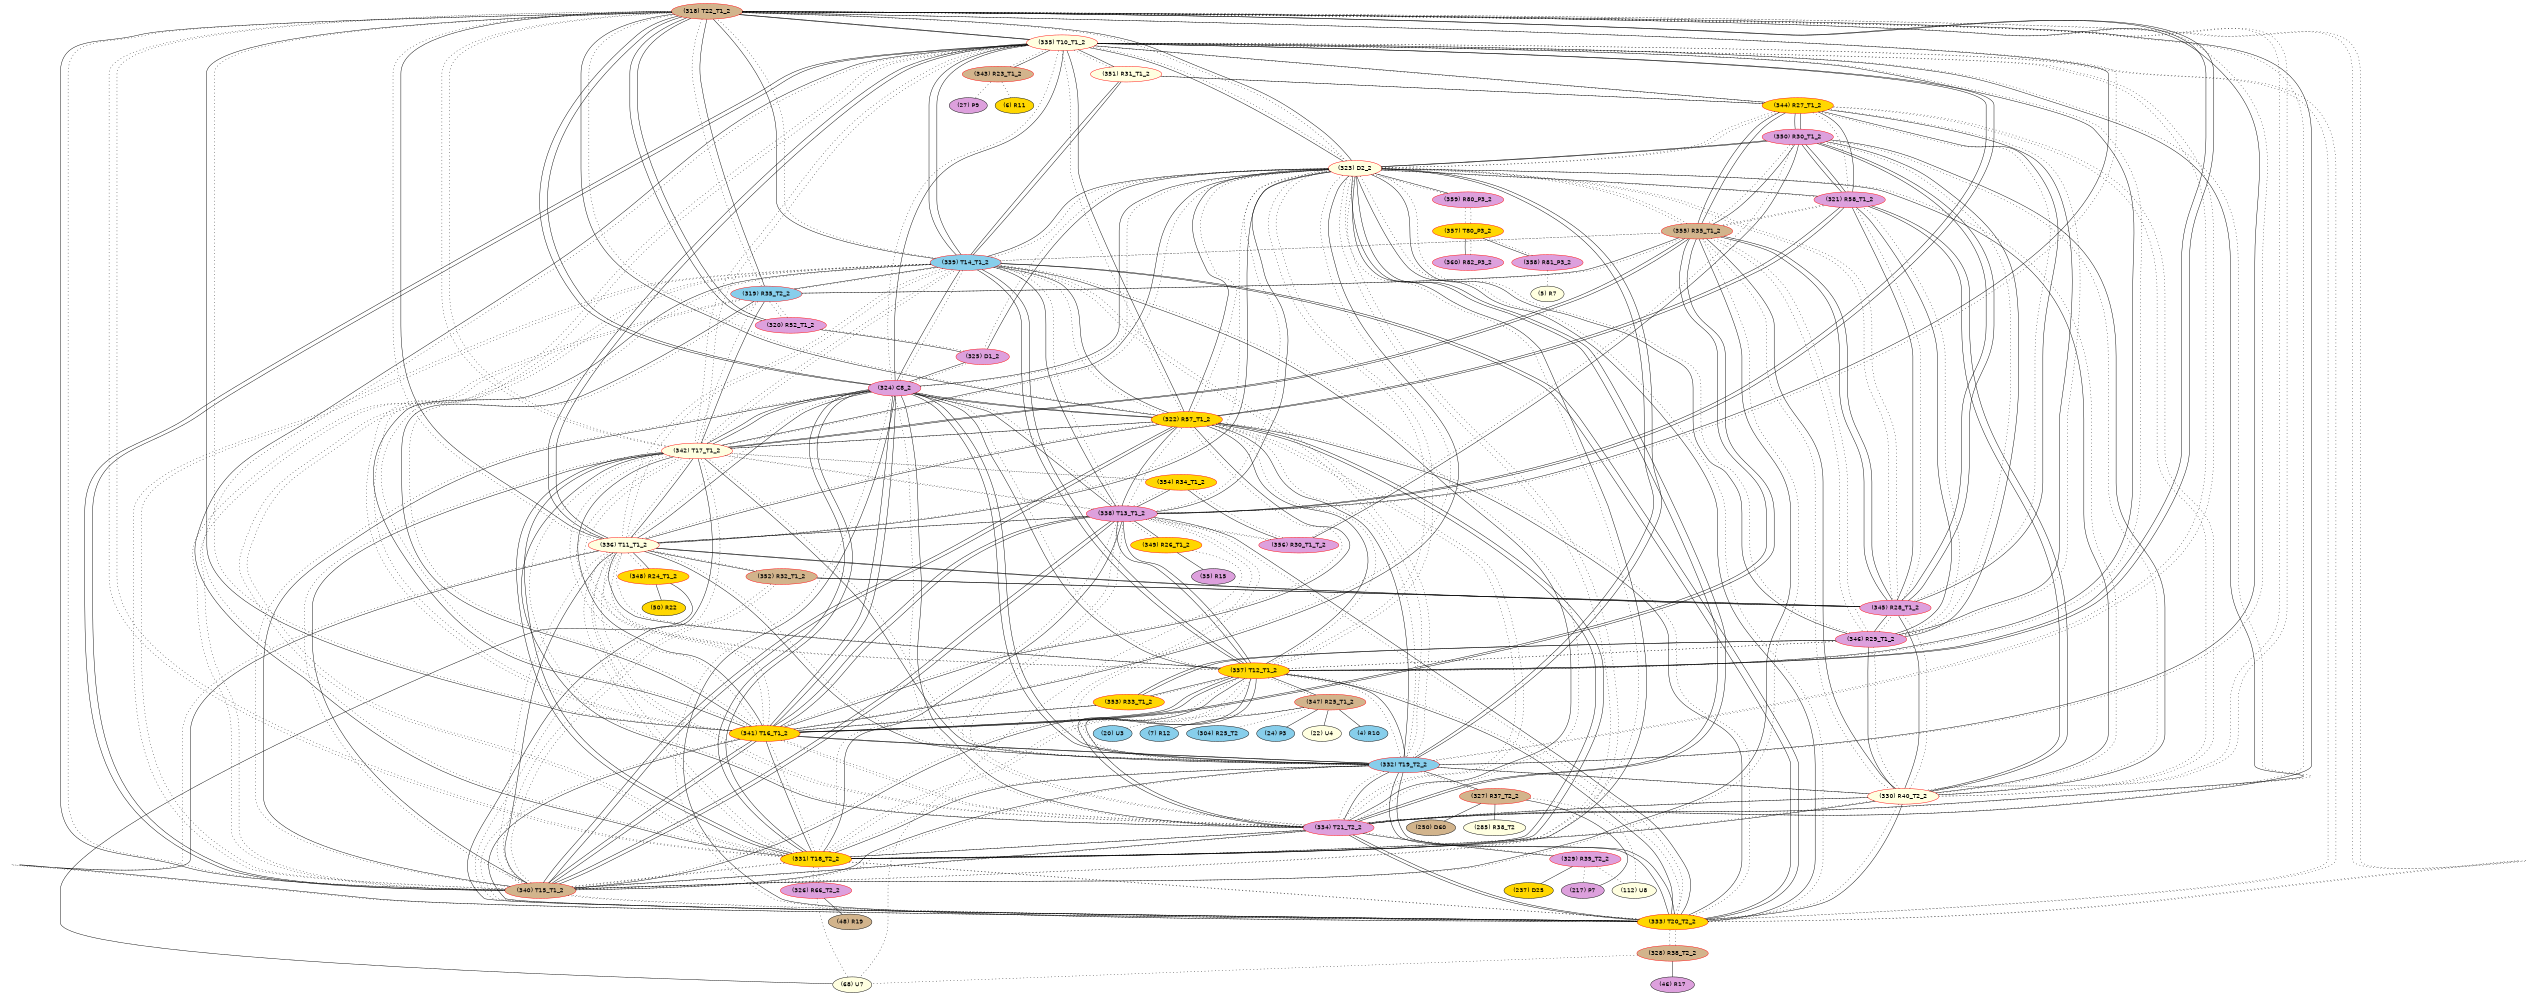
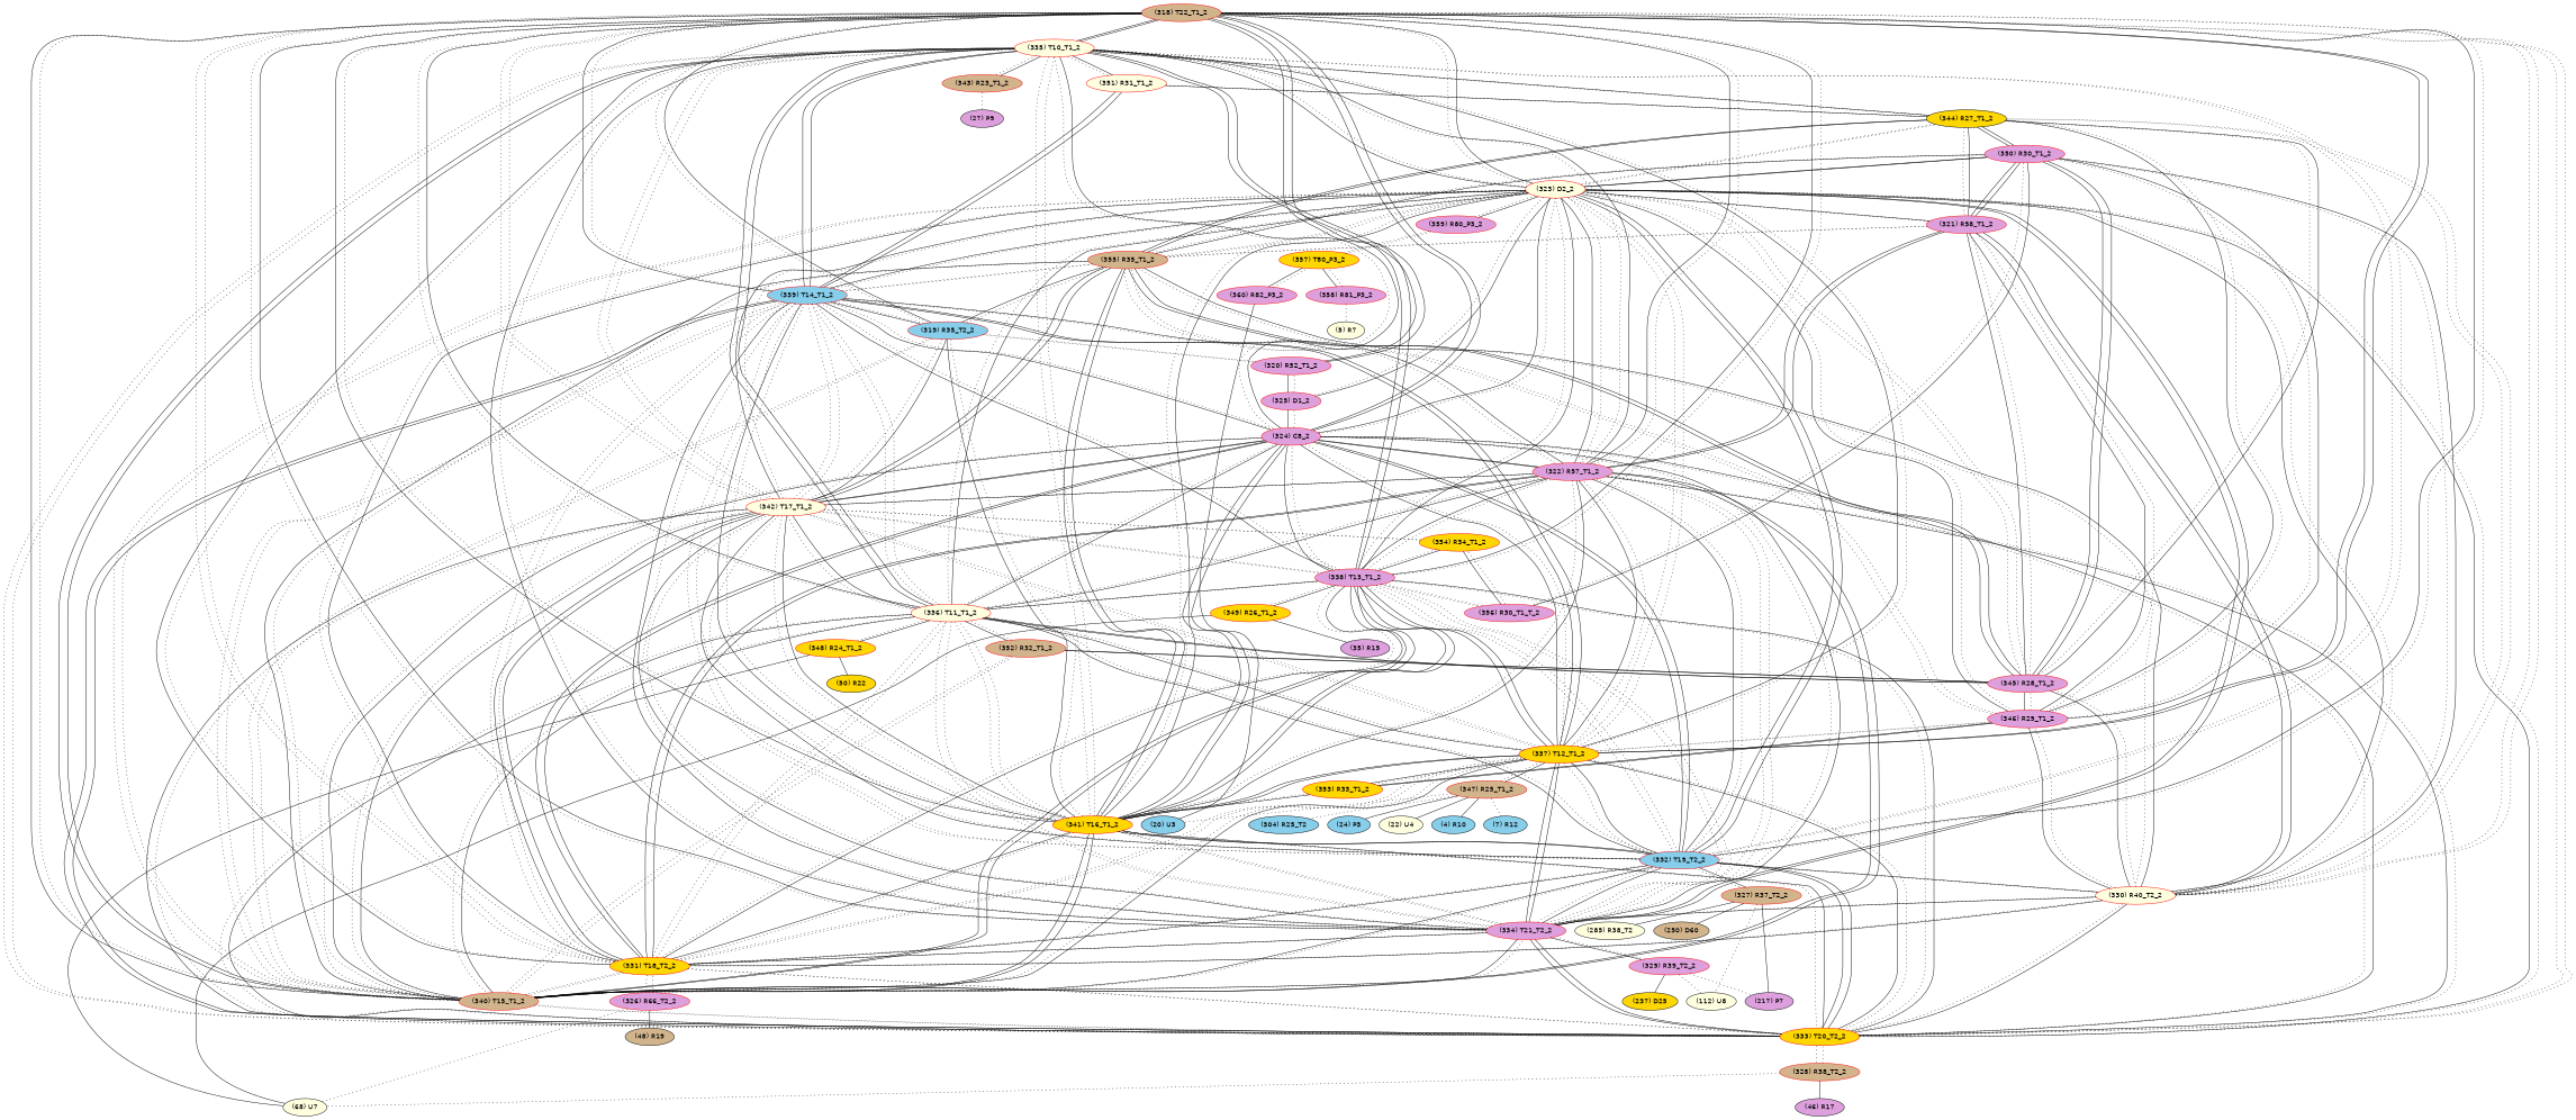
  graph {
    fontname="DejaVu Sans"
    node [color=red fillcolor=plum fontname="DejaVu Sans" style=filled]
    edge [fontname="DejaVu Sans" style=solid]
    n1 [fillcolor=tan label="(318) T22_T1_2"]
    n2 [fillcolor=lightyellow label="(335) T10_T1_2"]
    n3 [fillcolor=lightyellow label="(336) T11_T1_2"]
    n4 [fillcolor=gold label="(337) T12_T1_2"]
    n5 [label="(338) T13_T1_2"]
    n6 [fillcolor=gold label="(333) T20_T2_2"]
    n7 [fillcolor=skyblue label="(339) T14_T1_2"]
    n8 [fillcolor=tan label="(340) T15_T1_2"]
    n9 [fillcolor=gold label="(331) T18_T2_2"]
    n10 [label="(334) T21_T2_2"]
    n11 [fillcolor=skyblue label="(332) T19_T2_2"]
    n12 [label="(324) C8_2"]
    n13 [fillcolor=gold label="(341) T16_T1_2"]
    n14 [fillcolor=lightyellow label="(342) T17_T1_2"]
    n15 [fillcolor=lightyellow label="(323) D2_2"]
-   n16 [fillcolor=gold label="(322) R57_T1_2"]
+   n16 [label="(322) R57_T1_2"]
    n17 [fillcolor=skyblue label="(319) R35_T2_2"]
    n18 [label="(320) R52_T1_2"]
    n19 [fillcolor=lightyellow label="(330) R40_T2_2"]
-   n20 [fillcolor=gold label="(344) R27_T1_2"]
+   n20 [color=black fillcolor=gold label="(344) R27_T1_2"]
    n21 [fillcolor=tan label="(343) R23_T1_2"]
    n22 [fillcolor=lightyellow label="(351) R31_T1_2"]
    n23 [label="(345) R28_T1_2"]
    n24 [fillcolor=gold label="(348) R24_T1_2"]
    n25 [fillcolor=tan label="(352) R32_T1_2"]
    n26 [label="(346) R29_T1_2"]
    n27 [fillcolor=gold label="(353) R33_T1_2"]
    n28 [fillcolor=tan label="(347) R25_T1_2"]
    n29 [fillcolor=gold label="(354) R34_T1_2"]
    n30 [label="(356) R30_T1_T_2"]
    n31 [fillcolor=gold label="(349) R26_T1_2"]
    n32 [fillcolor=tan label="(328) R38_T2_2"]
    n33 [fillcolor=tan label="(355) R35_T1_2"]
    n34 [label="(326) R66_T2_2"]
    n35 [label="(329) R39_T2_2"]
    n36 [fillcolor=tan label="(327) R37_T2_2"]
    n37 [label="(325) D1_2"]
    n38 [label="(321) R58_T1_2"]
    n39 [label="(350) R30_T1_2"]
    n40 [label="(359) R80_P3_2"]
-   n41 [fillcolor=gold label="(6) R11" color=""]
    n42 [label="(27) P9" color=""]
    n43 [fillcolor=lightyellow label="(68) U7" color=""]
    n44 [fillcolor=gold label="(50) R22" color=""]
    n45 [fillcolor=skyblue label="(24) P3" color=""]
    n46 [fillcolor=lightyellow label="(22) U4" color=""]
    n47 [fillcolor=skyblue label="(4) R10" color=""]
    n48 [fillcolor=skyblue label="(20) U3" color=""]
    n49 [fillcolor=skyblue label="(7) R12" color=""]
    n50 [fillcolor=skyblue label="(304) R25_T2" color=""]
    n51 [label="(35) R15" color=""]
    n52 [label="(46) R17" color=""]
    n53 [fillcolor=tan label="(48) R19" color=""]
    n54 [label="(217) P7" color=""]
    n55 [fillcolor=lightyellow label="(112) U8" color=""]
    n56 [fillcolor=gold label="(237) D25" color=""]
    n57 [fillcolor=tan label="(250) D60" color=""]
    n58 [fillcolor=lightyellow label="(285) R38_T2" color=""]
    n59 [fillcolor=gold label="(357) T80_P3_2"]
    n60 [label="(358) R81_P3_2"]
    n61 [label="(360) R82_P3_2"]
    n62 [fillcolor=lightyellow label="(5) R7" color=""]
    n1 -- n2
    n1 -- n3 [style=dotted]
    n1 -- n4
    n1 -- n5
    n1 -- n6 [style=dotted]
    n1 -- n7
    n1 -- n8
    n1 -- n9 [style=dotted]
    n1 -- n10 [style=dotted]
    n1 -- n11
    n1 -- n12
    n1 -- n13
    n1 -- n14 [style=dotted]
    n1 -- n15 [style=dotted]
    n1 -- n16
    n1 -- n17 [style=dotted]
    n1 -- n18
    n1 -- n19 [style=dotted]
    n2 -- n1
    n2 -- n3
    n2 -- n4
    n2 -- n5
    n2 -- n6 [style=dotted]
    n2 -- n7
    n2 -- n8
    n2 -- n9
    n2 -- n10
    n2 -- n11 [style=dotted]
    n2 -- n12 [style=dotted]
    n2 -- n13 [style=dotted]
    n2 -- n14 [style=dotted]
    n2 -- n15
    n2 -- n16 [style=dotted]
    n2 -- n20 [style=dotted]
    n2 -- n21 [style=dotted]
    n2 -- n22 [style=dotted]
    n3 -- n1
    n3 -- n2
    n3 -- n4
    n3 -- n5 [style=dotted]
    n3 -- n6 [style=dotted]
    n3 -- n7 [style=dotted]
    n3 -- n8 [style=dotted]
    n3 -- n9 [style=dotted]
    n3 -- n10 [style=dotted]
    n3 -- n11
    n3 -- n12
    n3 -- n13 [style=dotted]
    n3 -- n14
    n3 -- n15
    n3 -- n16
    n3 -- n23
    n3 -- n24 [style=dotted]
    n3 -- n25
    n4 -- n1
    n4 -- n2 [style=dotted]
    n4 -- n3 [style=dotted]
    n4 -- n5
    n4 -- n6
    n4 -- n7
    n4 -- n8 [style=dotted]
    n4 -- n9 [style=dotted]
    n4 -- n10
    n4 -- n11 [style=dotted]
    n4 -- n12 [style=dotted]
    n4 -- n13
    n4 -- n14 [style=dotted]
    n4 -- n15 [style=dotted]
    n4 -- n16 [style=dotted]
    n4 -- n26 [style=dotted]
    n4 -- n27
    n4 -- n28 [style=dotted]
    n5 -- n1 [style=dotted]
    n5 -- n2
    n5 -- n3
    n5 -- n4
    n5 -- n6 [style=dotted]
    n5 -- n7 [style=dotted]
    n5 -- n8
    n5 -- n9 [style=dotted]
    n5 -- n10 [style=dotted]
    n5 -- n11 [style=dotted]
    n5 -- n12 [style=dotted]
    n5 -- n13
    n5 -- n14 [style=dotted]
    n5 -- n15
    n5 -- n16 [style=dotted]
    n5 -- n29
    n5 -- n30 [style=dotted]
    n5 -- n31 [style=dotted]
    n6 -- n1 [style=dotted]
    n6 -- n2 [style=dotted]
    n6 -- n3
    n6 -- n4 [style=dotted]
    n6 -- n5
    n6 -- n7
    n6 -- n8 [style=dotted]
    n6 -- n9 [style=dotted]
    n6 -- n10
    n6 -- n11
    n6 -- n12
    n6 -- n13
    n6 -- n14 [style=dotted]
    n6 -- n15 [style=dotted]
    n6 -- n16 [style=dotted]
    n6 -- n19
    n6 -- n32 [style=dotted]
    n7 -- n1 [style=dotted]
    n7 -- n2
    n7 -- n3 [style=dotted]
    n7 -- n4
    n7 -- n5
    n7 -- n6
    n7 -- n8 [style=dotted]
    n7 -- n9 [style=dotted]
    n7 -- n10
    n7 -- n11 [style=dotted]
    n7 -- n12
    n7 -- n13
    n7 -- n14 [style=dotted]
    n7 -- n15 [style=dotted]
    n7 -- n16 [style=dotted]
    n7 -- n17
    n7 -- n22
    n7 -- n33 [style=dotted]
    n8 -- n1 [style=dotted]
    n8 -- n2
    n8 -- n3
    n8 -- n4
    n8 -- n5
    n8 -- n6 [style=dotted]
    n8 -- n7 [style=dotted]
    n8 -- n9 [style=dotted]
    n8 -- n10 [style=dotted]
    n8 -- n11 [style=dotted]
    n8 -- n12
    n8 -- n13
    n8 -- n14
    n8 -- n15 [style=dotted]
    n8 -- n16
    n8 -- n17 [style=dotted]
    n8 -- n25 [style=dotted]
    n8 -- n33 [style=dotted]
    n9 -- n1 [style=dotted]
    n9 -- n2 [style=dotted]
    n9 -- n3 [style=dotted]
    n9 -- n4 [style=dotted]
    n9 -- n5
    n9 -- n6 [style=dotted]
    n9 -- n7 [style=dotted]
    n9 -- n8 [style=dotted]
    n9 -- n10
    n9 -- n11
    n9 -- n12
    n9 -- n13 [style=dotted]
    n9 -- n14
    n9 -- n15
    n9 -- n16
    n9 -- n19
    n9 -- n34 [style=dotted]
    n10 -- n1
    n10 -- n2 [style=dotted]
    n10 -- n3 [style=dotted]
    n10 -- n4
    n10 -- n5 [style=dotted]
    n10 -- n6
    n10 -- n7 [style=dotted]
    n10 -- n8
    n10 -- n9 [style=dotted]
    n10 -- n11
    n10 -- n12
    n10 -- n13 [style=dotted]
    n10 -- n14 [style=dotted]
    n10 -- n15
    n10 -- n16 [style=dotted]
    n10 -- n19
    n10 -- n35
    n11 -- n1 [style=dotted]
    n11 -- n2 [style=dotted]
    n11 -- n3 [style=dotted]
    n11 -- n4
    n11 -- n5 [style=dotted]
    n11 -- n6
    n11 -- n7 [style=dotted]
    n11 -- n8
    n11 -- n9 [style=dotted]
    n11 -- n10 [style=dotted]
    n11 -- n12
    n11 -- n13
    n11 -- n14 [style=dotted]
    n11 -- n15
    n11 -- n16 [style=dotted]
    n11 -- n19 [style=dotted]
    n11 -- n36 [style=dotted]
    n12 -- n1
    n12 -- n2
    n12 -- n3 [style=dotted]
    n12 -- n4
    n12 -- n5
    n12 -- n6 [style=dotted]
    n12 -- n7 [style=dotted]
    n12 -- n8 [style=dotted]
    n12 -- n9
    n12 -- n10 [style=dotted]
    n12 -- n11
    n12 -- n13
    n12 -- n14
    n12 -- n15 [style=dotted]
    n12 -- n16
    n12 -- n37 [style=dotted]
    n13 -- n1 [style=dotted]
    n13 -- n2 [style=dotted]
    n13 -- n3 [style=dotted]
    n13 -- n4
    n13 -- n5
    n13 -- n6 [style=dotted]
    n13 -- n7 [style=dotted]
    n13 -- n8
    n13 -- n9
    n13 -- n10 [style=dotted]
    n13 -- n11
    n13 -- n12
    n13 -- n14
    n13 -- n15
    n13 -- n16
    n13 -- n17 [style=dotted]
    n13 -- n27
    n13 -- n33
    n14 -- n1 [style=dotted]
    n14 -- n2 [style=dotted]
    n14 -- n3 [style=dotted]
    n14 -- n4 [style=dotted]
    n14 -- n5 [style=dotted]
    n14 -- n6
    n14 -- n7 [style=dotted]
    n14 -- n8 [style=dotted]
    n14 -- n9
    n14 -- n10
    n14 -- n11
    n14 -- n12
    n14 -- n13 [style=dotted]
    n14 -- n15 [style=dotted]
    n14 -- n16 [style=dotted]
    n14 -- n17
    n14 -- n29 [style=dotted]
    n14 -- n33
    n15 -- n1
    n15 -- n2 [style=dotted]
    n15 -- n3 [style=dotted]
    n15 -- n4 [style=dotted]
    n15 -- n5 [style=dotted]
    n15 -- n6
    n15 -- n7
    n15 -- n8 [style=dotted]
    n15 -- n9 [style=dotted]
    n15 -- n10
    n15 -- n11
    n15 -- n12
    n15 -- n13 [style=dotted]
    n15 -- n14
    n15 -- n16
    n15 -- n19
    n15 -- n20 [style=dotted]
    n15 -- n23 [style=dotted]
    n15 -- n26
    n15 -- n33 [style=dotted]
    n15 -- n37 [style=dotted]
    n15 -- n38 [style=dotted]
    n15 -- n39
    n15 -- n40 [style=dotted]
    n16 -- n1 [style=dotted]
    n16 -- n2
    n16 -- n3 [style=dotted]
    n16 -- n4
    n16 -- n5
    n16 -- n6
    n16 -- n7
    n16 -- n8
    n16 -- n9
    n16 -- n10 [style=dotted]
    n16 -- n11
    n16 -- n12
    n16 -- n13 [style=dotted]
    n16 -- n14
    n16 -- n15 [style=dotted]
    n16 -- n38
    n17 -- n1
    n17 -- n7 [style=dotted]
    n17 -- n8 [style=dotted]
    n17 -- n13
    n17 -- n14 [style=dotted]
    n17 -- n18 [style=dotted]
    n17 -- n33 [style=dotted]
    n18 -- n1
    n18 -- n17 [style=dotted]
    n18 -- n37
    n19 -- n1 [style=dotted]
    n19 -- n6 [style=dotted]
    n19 -- n9 [style=dotted]
    n19 -- n10 [style=dotted]
    n19 -- n11
    n19 -- n15 [style=dotted]
    n19 -- n20 [style=dotted]
    n19 -- n23 [style=dotted]
    n19 -- n26 [style=dotted]
    n19 -- n33
    n19 -- n38
    n19 -- n39
    n20 -- n2
    n20 -- n15 [style=dotted]
    n20 -- n19 [style=dotted]
    n20 -- n22 [style=dotted]
    n20 -- n23 [style=dotted]
    n20 -- n26
    n20 -- n33
    n20 -- n38 [style=dotted]
    n20 -- n39
    n21 -- n2
-   n21 -- n41 [style=dotted]
    n21 -- n42 [style=dotted]
    n22 -- n2
    n22 -- n7
    n22 -- n20
    n23 -- n3
    n23 -- n15 [style=dotted]
    n23 -- n19
    n23 -- n20
    n23 -- n25
    n23 -- n26
    n23 -- n33
    n23 -- n38 [style=dotted]
    n23 -- n39
    n24 -- n3
    n24 -- n43
    n24 -- n44
    n25 -- n3 [style=dotted]
    n25 -- n8 [style=dotted]
    n25 -- n23
    n26 -- n4 [style=dotted]
    n26 -- n15 [style=dotted]
    n26 -- n19
    n26 -- n20 [style=dotted]
    n26 -- n23 [style=dotted]
    n26 -- n27
    n26 -- n33 [style=dotted]
    n26 -- n38 [style=dotted]
    n26 -- n39
    n27 -- n4 [style=dotted]
    n27 -- n13 [style=dotted]
    n27 -- n26
    n28 -- n4
    n28 -- n45
    n28 -- n46
    n28 -- n47
    n28 -- n48 [style=dotted]
-   n28 -- n49
+   n28 -- n49 [style=dotted]
    n28 -- n50 [style=dotted]
    n29 -- n5 [style=dotted]
    n29 -- n14 [style=dotted]
    n29 -- n30
    n30 -- n5 [style=dotted]
    n30 -- n29 [style=dotted]
    n30 -- n39
    n31 -- n5
-   n31 -- n43 [style=dotted]
+   n31 -- n43
    n31 -- n51
    n32 -- n6 [style=dotted]
    n32 -- n43 [style=dotted]
    n32 -- n52
    n33 -- n7 [style=dotted]
    n33 -- n8
    n33 -- n13
    n33 -- n14
    n33 -- n15 [style=dotted]
    n33 -- n17
    n33 -- n19 [style=dotted]
    n33 -- n20
    n33 -- n23
    n33 -- n26 [style=dotted]
    n33 -- n38 [style=dotted]
    n33 -- n39
    n34 -- n9 [style=dotted]
    n34 -- n43 [style=dotted]
    n34 -- n53
    n35 -- n10 [style=dotted]
    n35 -- n54 [style=dotted]
    n35 -- n55 [style=dotted]
    n35 -- n56
    n36 -- n11
    n36 -- n54
    n36 -- n55 [style=dotted]
    n36 -- n57
    n36 -- n58
    n37 -- n12
    n37 -- n15
    n37 -- n18 [style=dotted]
    n38 -- n15
    n38 -- n16
    n38 -- n19
    n38 -- n20
    n38 -- n23
    n38 -- n26
    n38 -- n33 [style=dotted]
    n38 -- n39
    n39 -- n15
    n39 -- n19 [style=dotted]
    n39 -- n20
    n39 -- n23
    n39 -- n26 [style=dotted]
    n39 -- n30 [style=dotted]
    n39 -- n33 [style=dotted]
    n39 -- n38
    n40 -- n15
    n40 -- n59 [style=dotted]
    n59 -- n40 [style=dotted]
    n59 -- n60
    n59 -- n61
    n60 -- n59 [style=dotted]
    n60 -- n62 [style=dotted]
+   n61 -- n48
    n61 -- n59 [style=dotted]
  }
